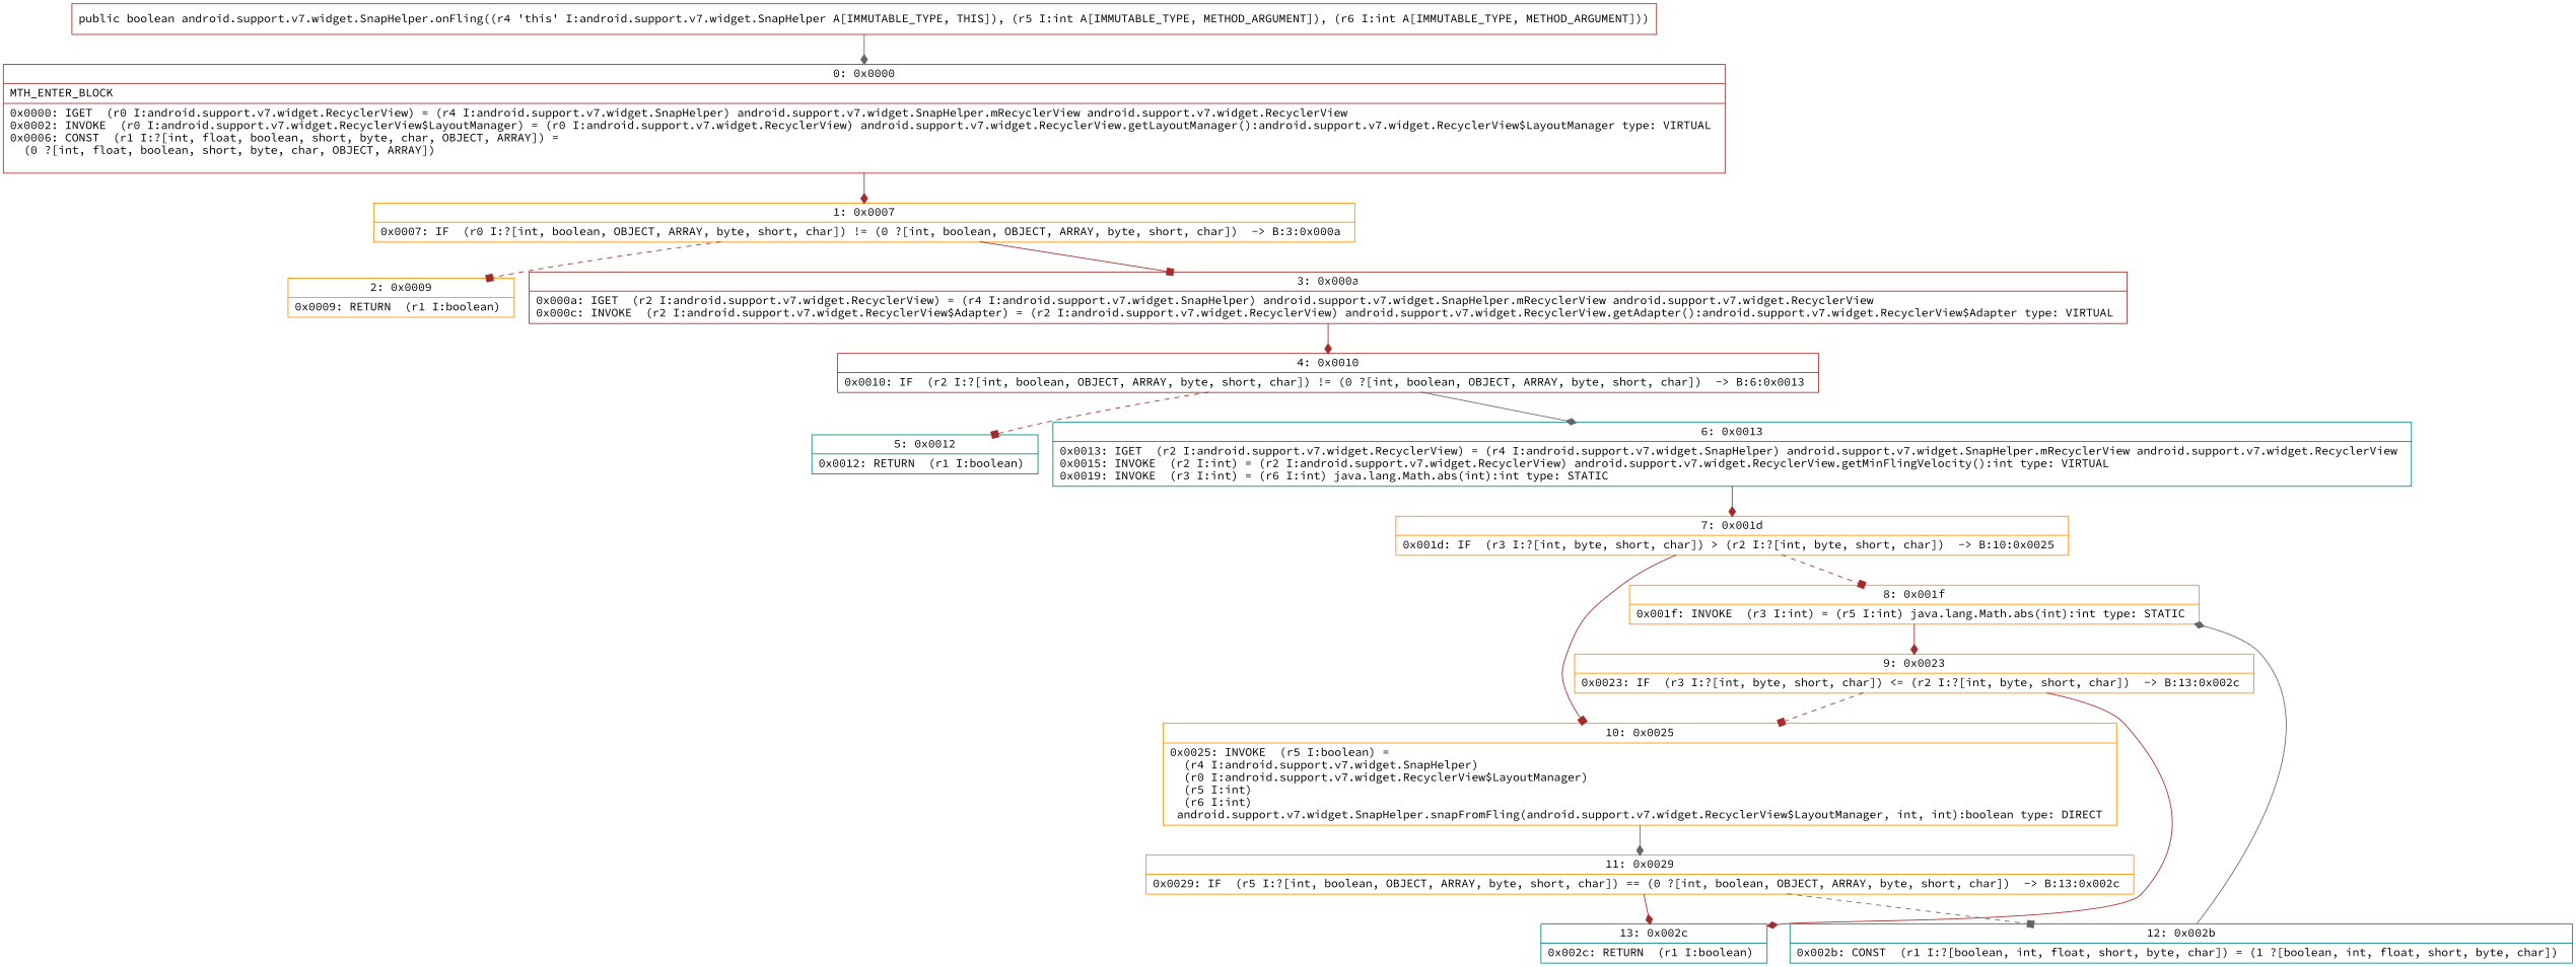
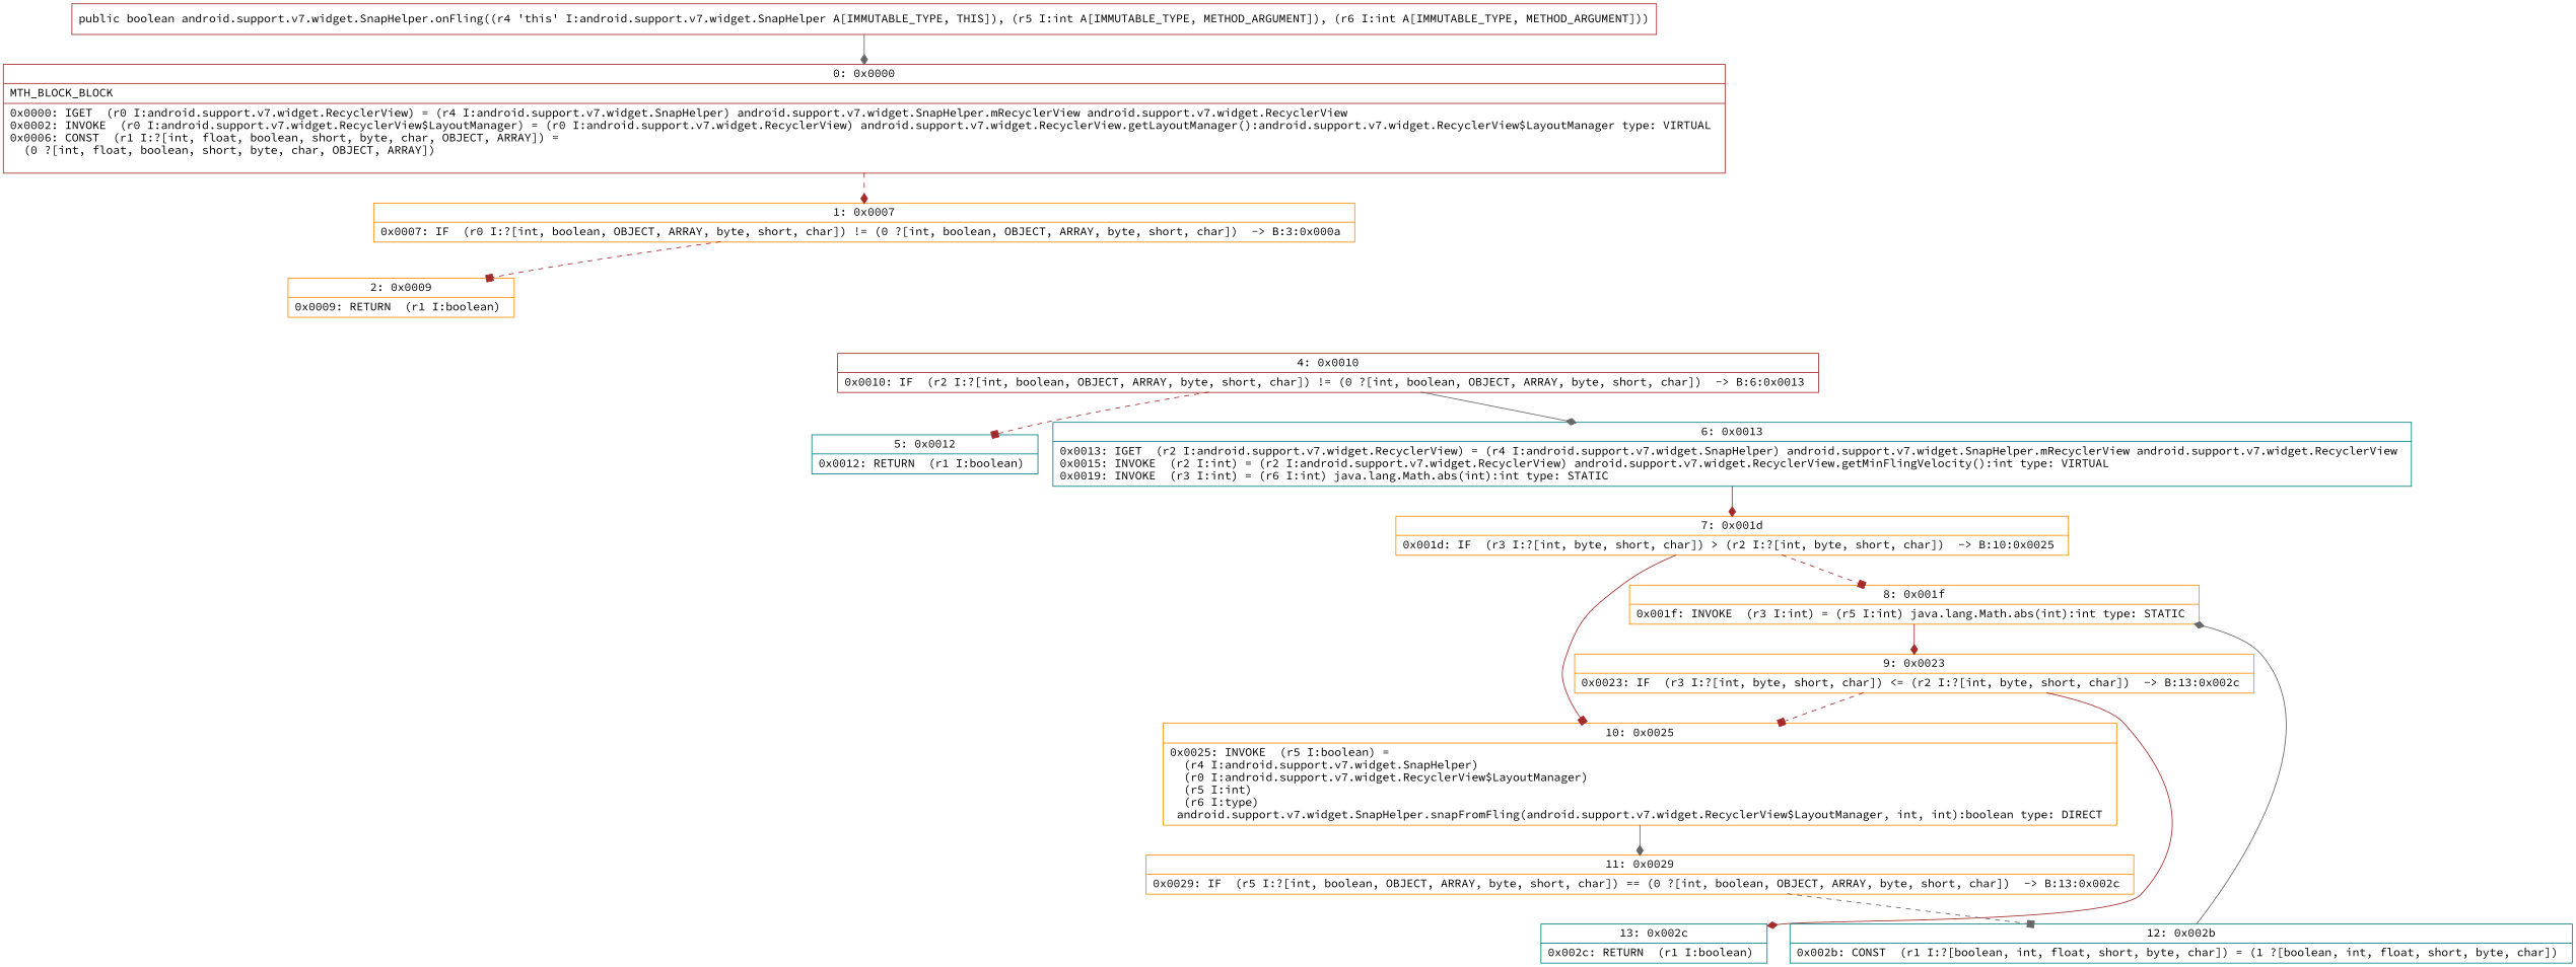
  digraph {
    fontname="Source Code Pro"
    node [color=darkorange fontname="Source Code Pro" shape=record]
    edge [arrowhead=diamond color=brown fontname="Source Code Pro"]
-   n1 [color=brown label="{0\:\ 0x0000|MTH_ENTER_BLOCK\l|0x0000: IGET  (r0 I:android.support.v7.widget.RecyclerView) = (r4 I:android.support.v7.widget.SnapHelper) android.support.v7.widget.SnapHelper.mRecyclerView android.support.v7.widget.RecyclerView \l0x0002: INVOKE  (r0 I:android.support.v7.widget.RecyclerView$LayoutManager) = (r0 I:android.support.v7.widget.RecyclerView) android.support.v7.widget.RecyclerView.getLayoutManager():android.support.v7.widget.RecyclerView$LayoutManager type: VIRTUAL \l0x0006: CONST  (r1 I:?[int, float, boolean, short, byte, char, OBJECT, ARRAY]) = \l  (0 ?[int, float, boolean, short, byte, char, OBJECT, ARRAY])\l \l}"]
+   n1 [color=brown label="{0\:\ 0x0000|MTH_BLOCK_BLOCK\l|0x0000: IGET  (r0 I:android.support.v7.widget.RecyclerView) = (r4 I:android.support.v7.widget.SnapHelper) android.support.v7.widget.SnapHelper.mRecyclerView android.support.v7.widget.RecyclerView \l0x0002: INVOKE  (r0 I:android.support.v7.widget.RecyclerView$LayoutManager) = (r0 I:android.support.v7.widget.RecyclerView) android.support.v7.widget.RecyclerView.getLayoutManager():android.support.v7.widget.RecyclerView$LayoutManager type: VIRTUAL \l0x0006: CONST  (r1 I:?[int, float, boolean, short, byte, char, OBJECT, ARRAY]) = \l  (0 ?[int, float, boolean, short, byte, char, OBJECT, ARRAY])\l \l}"]
    n2 [label="{1\:\ 0x0007|0x0007: IF  (r0 I:?[int, boolean, OBJECT, ARRAY, byte, short, char]) != (0 ?[int, boolean, OBJECT, ARRAY, byte, short, char])  \-\> B:3:0x000a \l}"]
    n3 [label="{2\:\ 0x0009|0x0009: RETURN  (r1 I:boolean) \l}"]
-   n4 [color=brown label="{3\:\ 0x000a|0x000a: IGET  (r2 I:android.support.v7.widget.RecyclerView) = (r4 I:android.support.v7.widget.SnapHelper) android.support.v7.widget.SnapHelper.mRecyclerView android.support.v7.widget.RecyclerView \l0x000c: INVOKE  (r2 I:android.support.v7.widget.RecyclerView$Adapter) = (r2 I:android.support.v7.widget.RecyclerView) android.support.v7.widget.RecyclerView.getAdapter():android.support.v7.widget.RecyclerView$Adapter type: VIRTUAL \l}"]
    n5 [color=brown label="{4\:\ 0x0010|0x0010: IF  (r2 I:?[int, boolean, OBJECT, ARRAY, byte, short, char]) != (0 ?[int, boolean, OBJECT, ARRAY, byte, short, char])  \-\> B:6:0x0013 \l}"]
    n6 [color=teal label="{5\:\ 0x0012|0x0012: RETURN  (r1 I:boolean) \l}"]
    n7 [color=teal label="{6\:\ 0x0013|0x0013: IGET  (r2 I:android.support.v7.widget.RecyclerView) = (r4 I:android.support.v7.widget.SnapHelper) android.support.v7.widget.SnapHelper.mRecyclerView android.support.v7.widget.RecyclerView \l0x0015: INVOKE  (r2 I:int) = (r2 I:android.support.v7.widget.RecyclerView) android.support.v7.widget.RecyclerView.getMinFlingVelocity():int type: VIRTUAL \l0x0019: INVOKE  (r3 I:int) = (r6 I:int) java.lang.Math.abs(int):int type: STATIC \l}"]
    n8 [label="{7\:\ 0x001d|0x001d: IF  (r3 I:?[int, byte, short, char]) \> (r2 I:?[int, byte, short, char])  \-\> B:10:0x0025 \l}"]
    n9 [label="{8\:\ 0x001f|0x001f: INVOKE  (r3 I:int) = (r5 I:int) java.lang.Math.abs(int):int type: STATIC \l}"]
-   n10 [label="{10\:\ 0x0025|0x0025: INVOKE  (r5 I:boolean) = \l  (r4 I:android.support.v7.widget.SnapHelper)\l  (r0 I:android.support.v7.widget.RecyclerView$LayoutManager)\l  (r5 I:int)\l  (r6 I:int)\l android.support.v7.widget.SnapHelper.snapFromFling(android.support.v7.widget.RecyclerView$LayoutManager, int, int):boolean type: DIRECT \l}"]
+   n10 [label="{10\:\ 0x0025|0x0025: INVOKE  (r5 I:boolean) = \l  (r4 I:android.support.v7.widget.SnapHelper)\l  (r0 I:android.support.v7.widget.RecyclerView$LayoutManager)\l  (r5 I:int)\l  (r6 I:type)\l android.support.v7.widget.SnapHelper.snapFromFling(android.support.v7.widget.RecyclerView$LayoutManager, int, int):boolean type: DIRECT \l}"]
    n11 [label="{9\:\ 0x0023|0x0023: IF  (r3 I:?[int, byte, short, char]) \<= (r2 I:?[int, byte, short, char])  \-\> B:13:0x002c \l}"]
    n12 [label="{11\:\ 0x0029|0x0029: IF  (r5 I:?[int, boolean, OBJECT, ARRAY, byte, short, char]) == (0 ?[int, boolean, OBJECT, ARRAY, byte, short, char])  \-\> B:13:0x002c \l}"]
    n13 [color=teal label="{13\:\ 0x002c|0x002c: RETURN  (r1 I:boolean) \l}"]
    n14 [color=teal label="{12\:\ 0x002b|0x002b: CONST  (r1 I:?[boolean, int, float, short, byte, char]) = (1 ?[boolean, int, float, short, byte, char]) \l}"]
    n15 [color=brown label="{public boolean android.support.v7.widget.SnapHelper.onFling((r4 'this' I:android.support.v7.widget.SnapHelper A[IMMUTABLE_TYPE, THIS]), (r5 I:int A[IMMUTABLE_TYPE, METHOD_ARGUMENT]), (r6 I:int A[IMMUTABLE_TYPE, METHOD_ARGUMENT])) }"]
-   n1 -> n2
+   n1 -> n2 [style=dashed]
    n2 -> n3 [arrowhead=box style=dashed]
-   n2 -> n4 [arrowhead=box]
-   n4 -> n5
    n5 -> n6 [arrowhead=box style=dashed]
    n5 -> n7 [color=gray40]
    n7 -> n8
    n8 -> n9 [arrowhead=box style=dashed]
    n8 -> n10 [arrowhead=box]
    n9 -> n11
    n10 -> n12 [color=gray40]
    n11 -> n10 [arrowhead=box style=dashed]
    n11 -> n13
-   n12 -> n13
    n12 -> n14 [arrowhead=box color=gray40 style=dashed]
    n14 -> n9 [color=gray40]
    n15 -> n1 [color=gray40]
  }
